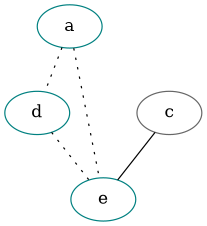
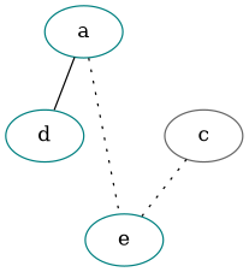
  graph {
    node [color=teal]
    a
    d
    e
    c [color=gray40]
-   a -- d [style=dotted]
+   a -- d
    a -- e [style=dotted]
-   d -- e [style=dotted]
-   c -- e
+   c -- e [style=dotted]
  }
